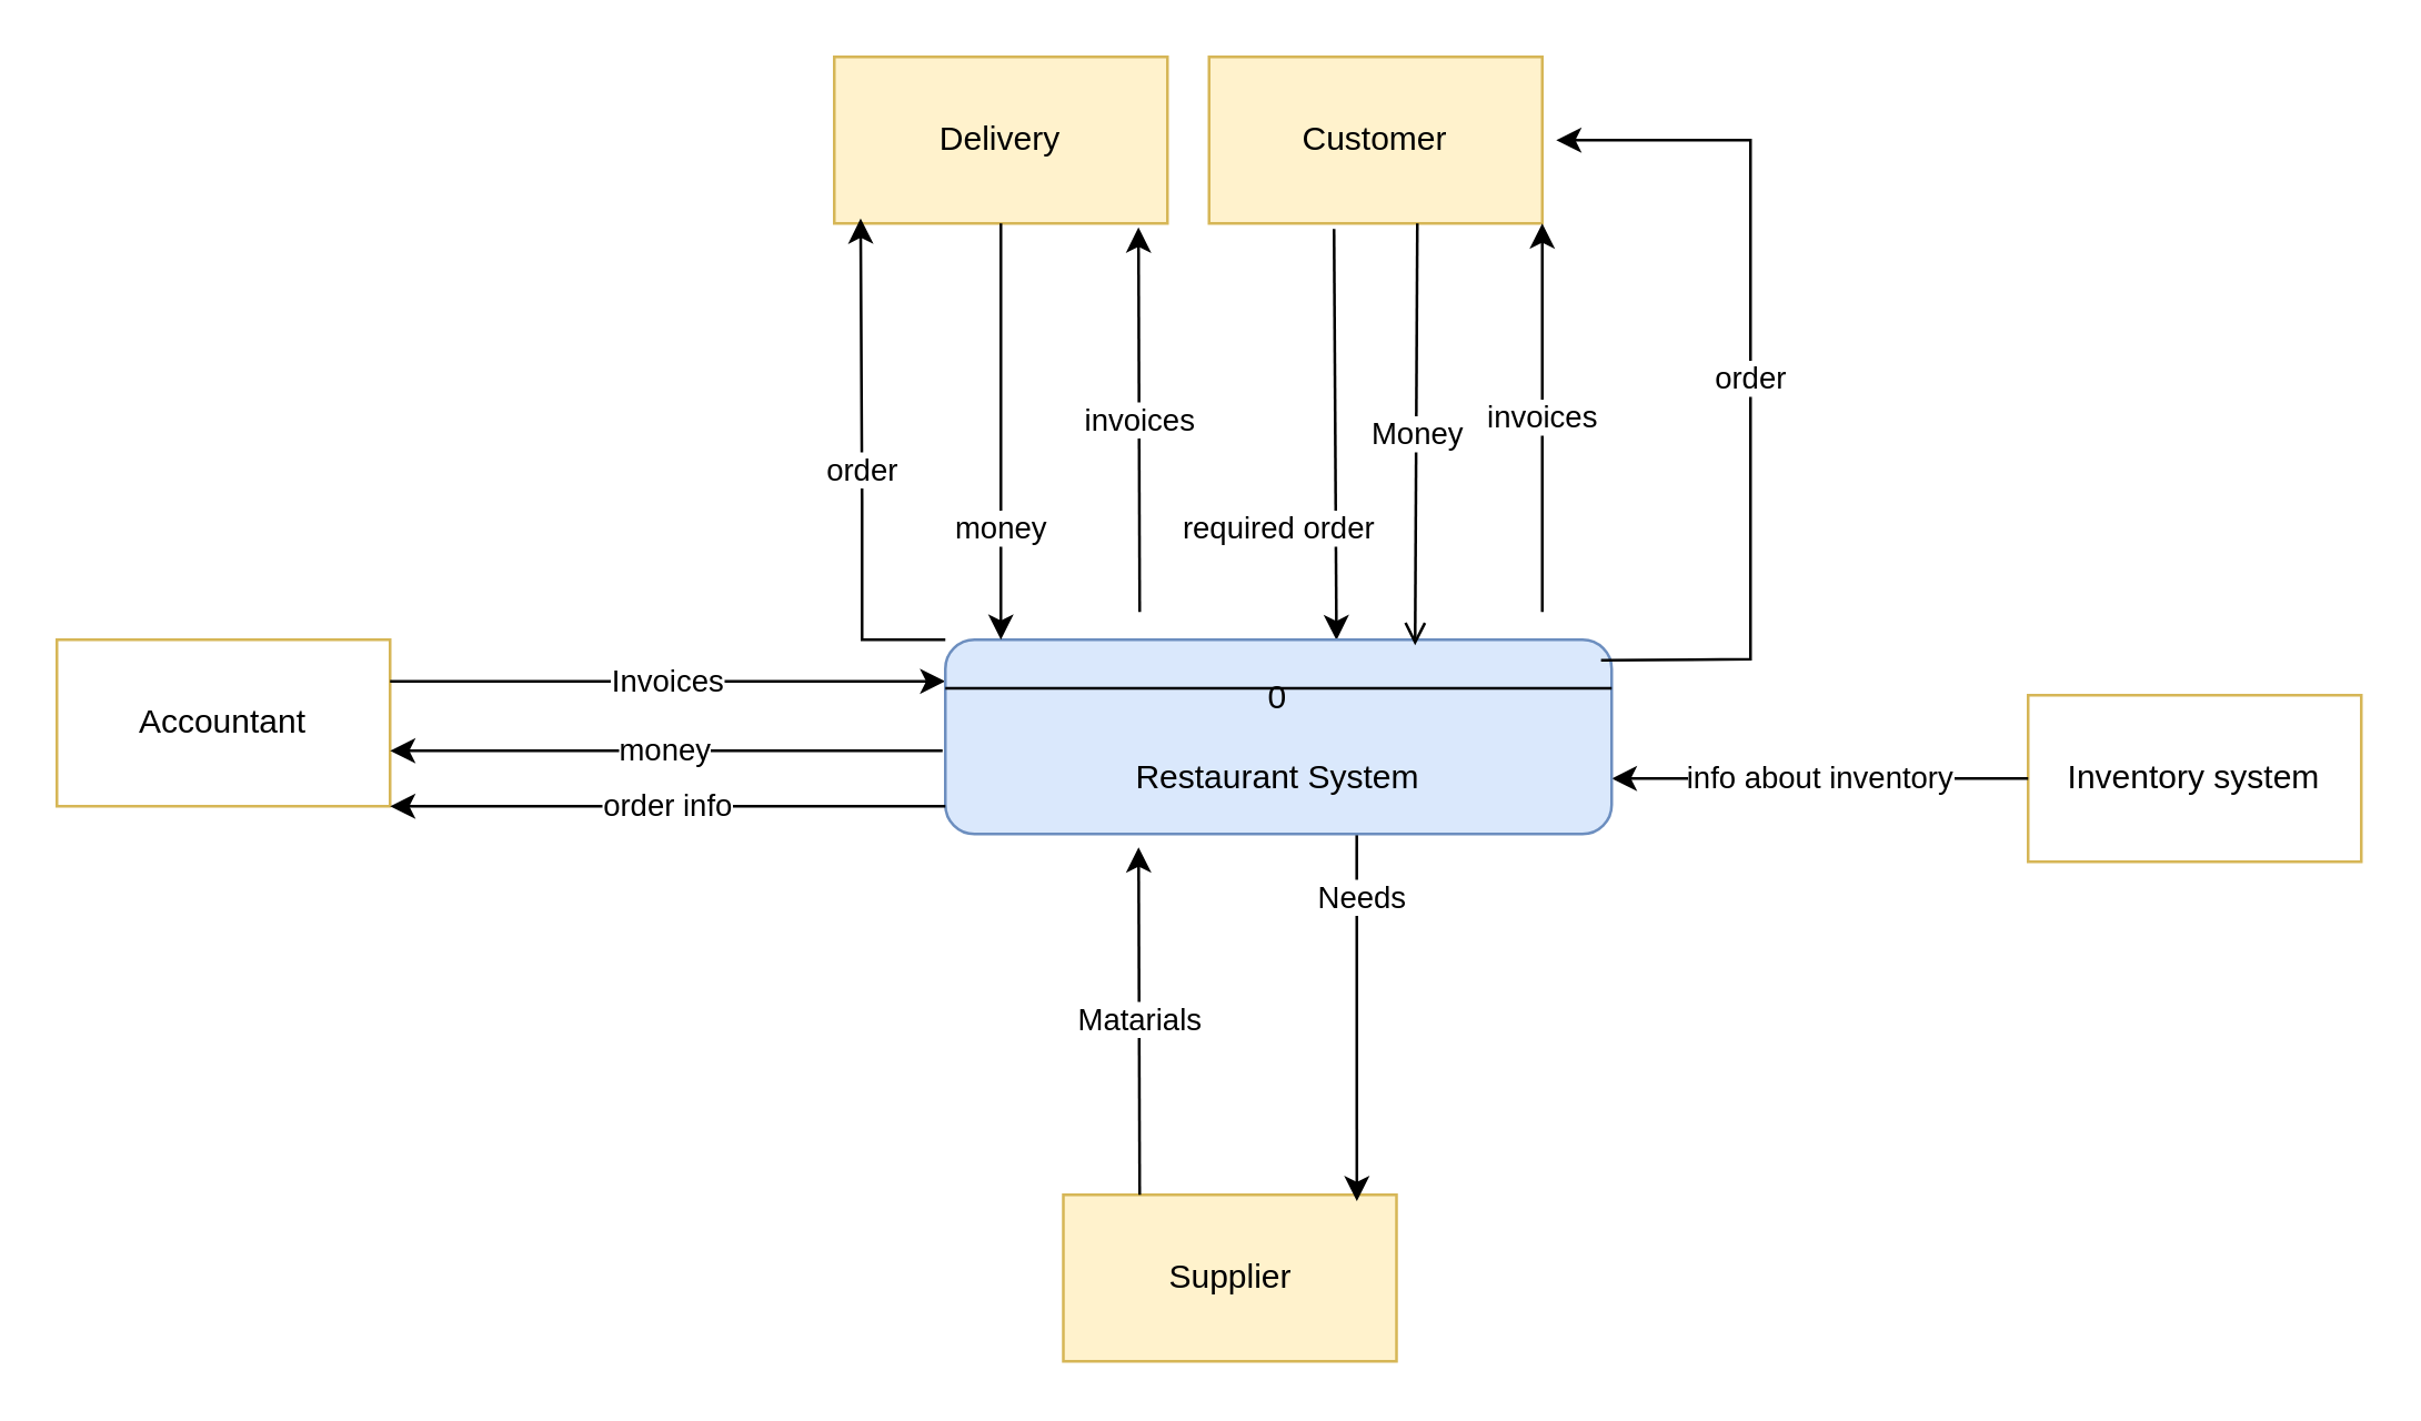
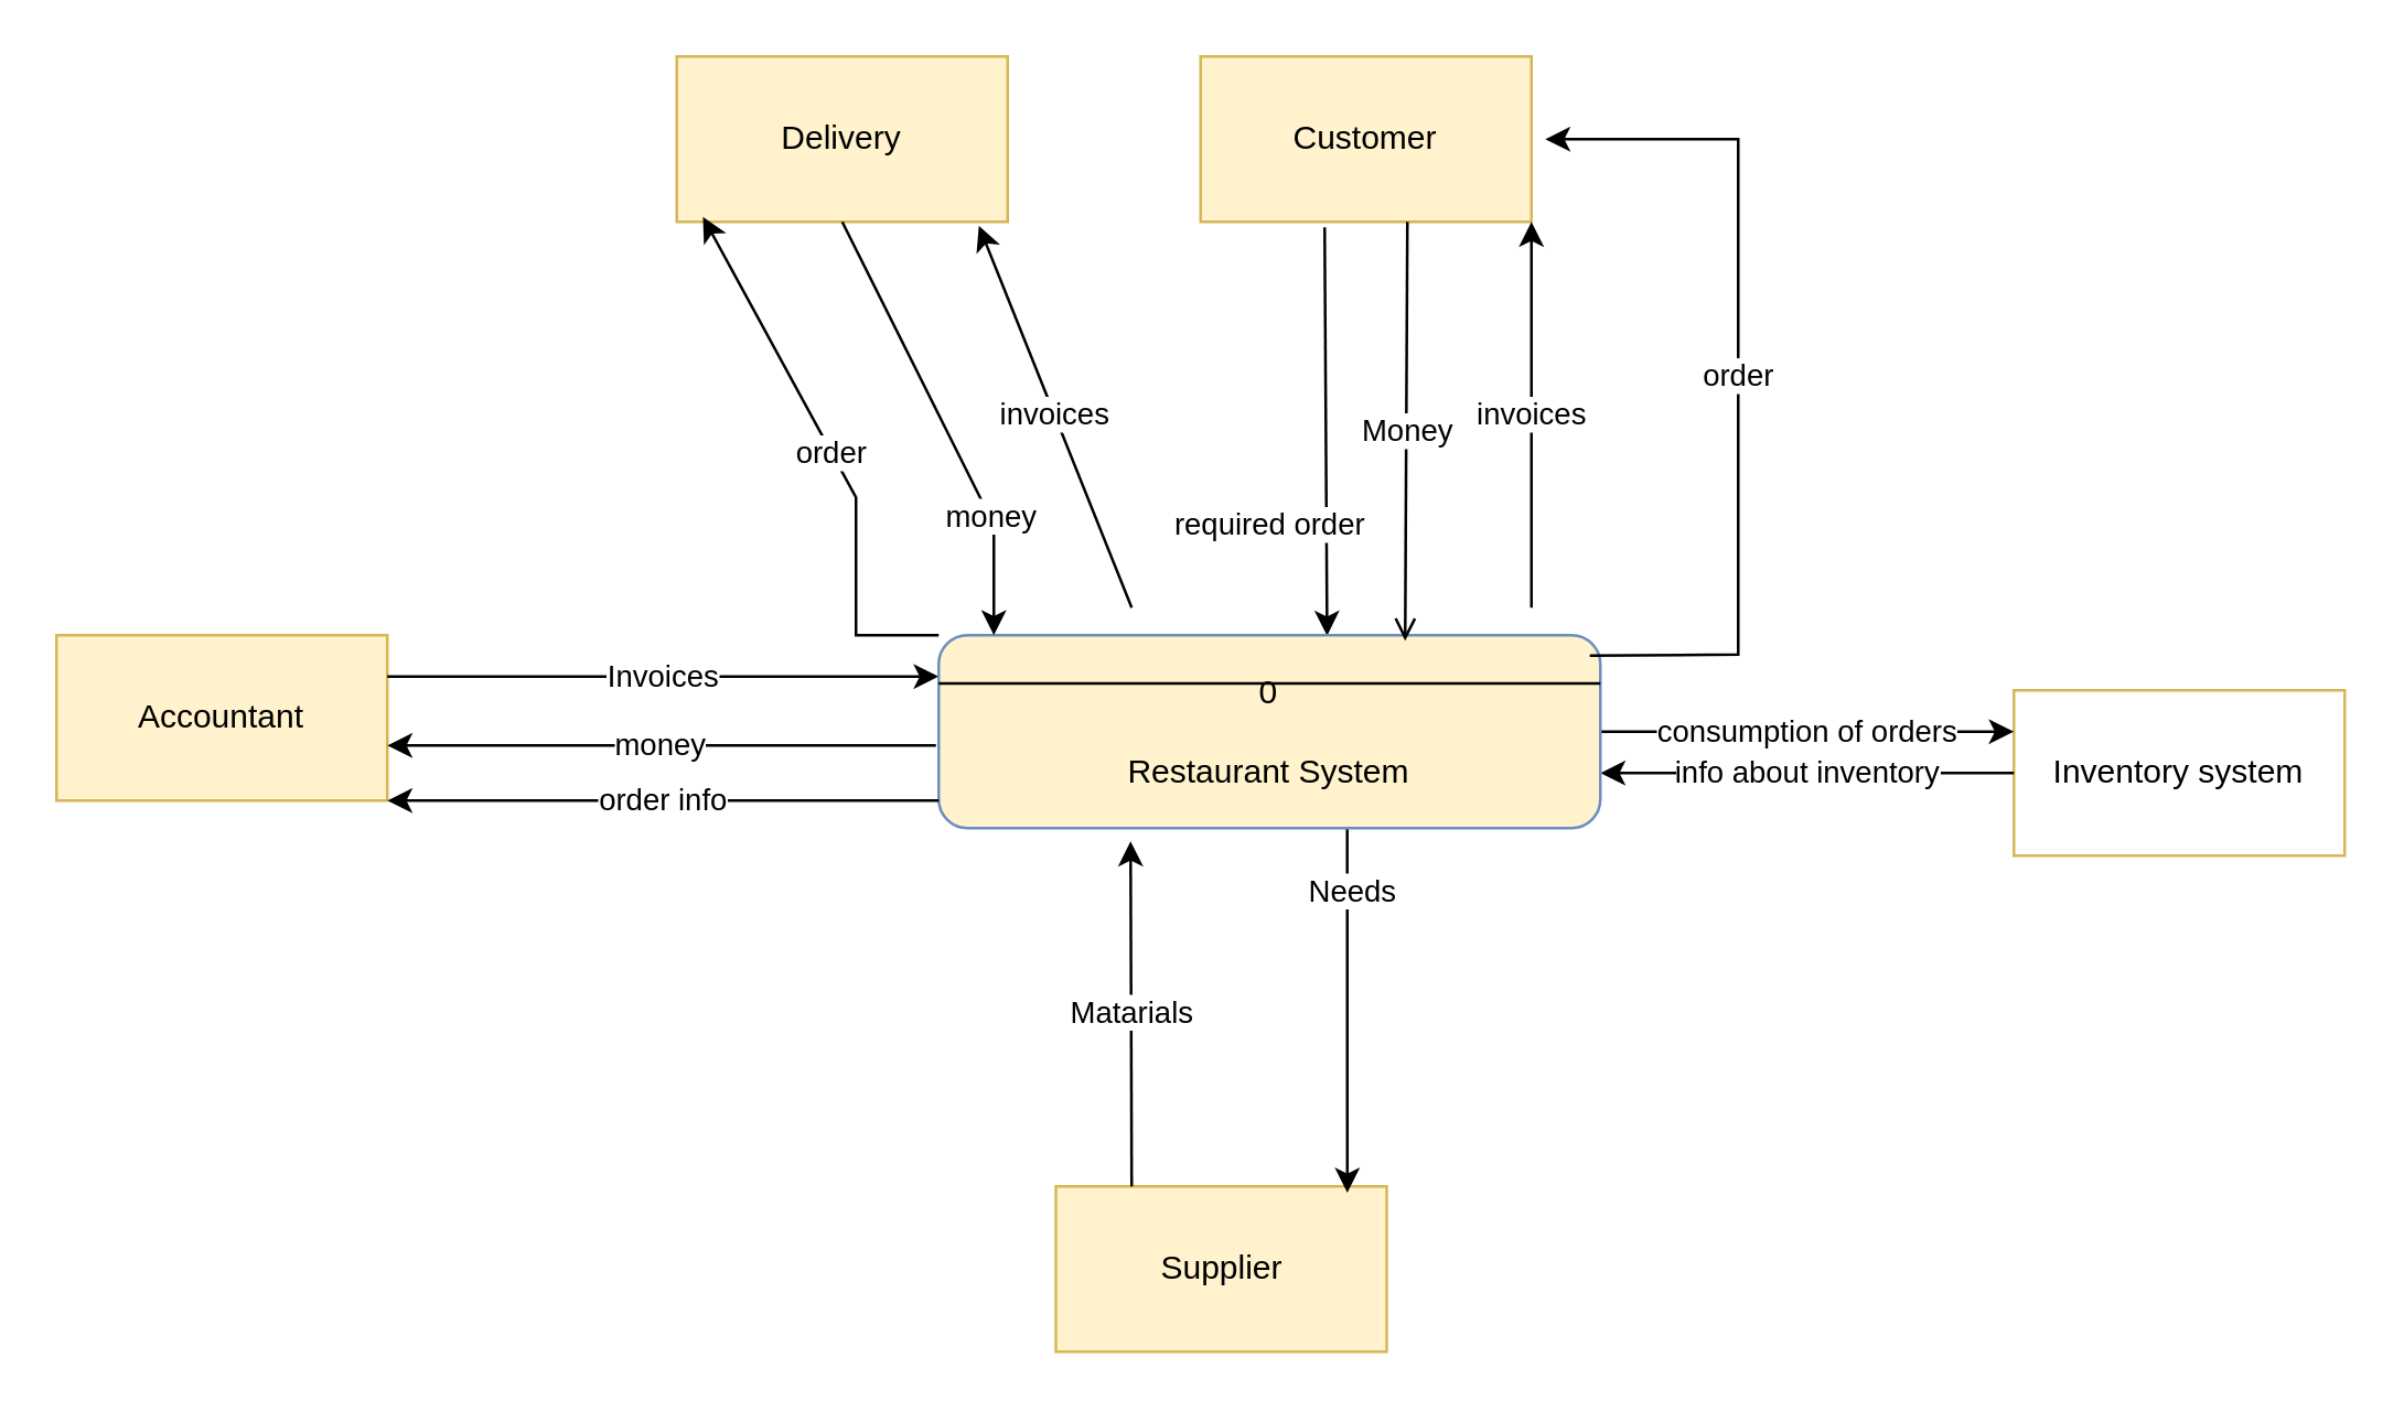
  <mxCell id="0" />
  <mxCell id="1" parent="0" />
  <mxCell id="2" style="edgeStyle=orthogonalEdgeStyle;rounded=0;orthogonalLoop=1;jettySize=auto;html=1;exitX=0.5;exitY=1;exitDx=0;exitDy=0;" parent="1" edge="1"><mxGeometry relative="1" as="geometry"><mxPoint x="442.5" y="280" as="sourcePoint" /><mxPoint x="442.5" y="280" as="targetPoint" /></mxGeometry></mxCell>
  <mxCell id="3" value="Customer" style="rounded=0;whiteSpace=wrap;html=1;fillColor=#fff2cc;strokeColor=#d6b656;" parent="1" vertex="1"><mxGeometry x="435" y="20" width="120" height="60" as="geometry" /></mxCell>
  <mxCell id="4" value="Supplier" style="rounded=0;whiteSpace=wrap;html=1;fillColor=#fff2cc;strokeColor=#d6b656;" parent="1" vertex="1"><mxGeometry x="382.5" y="430" width="120" height="60" as="geometry" /></mxCell>
- <mxCell id="5" value="Accountant" style="rounded=0;whiteSpace=wrap;html=1;fillColor=#ffffff;strokeColor=#d6b656;" parent="1" vertex="1"><mxGeometry x="20" y="230" width="120" height="60" as="geometry" /></mxCell>
+ <mxCell id="5" value="Accountant" style="rounded=0;whiteSpace=wrap;html=1;fillColor=#fff2cc;strokeColor=#d6b656;" parent="1" vertex="1"><mxGeometry x="20" y="230" width="120" height="60" as="geometry" /></mxCell>
  <mxCell id="6" value="money" style="endArrow=classic;html=1;rounded=0;" parent="1" edge="1"><mxGeometry width="50" height="50" relative="1" as="geometry"><mxPoint x="339" y="270" as="sourcePoint" /><mxPoint x="140" y="270" as="targetPoint" /></mxGeometry></mxCell>
  <mxCell id="7" value="Invoices" style="endArrow=classic;html=1;rounded=0;exitX=1;exitY=0.25;exitDx=0;exitDy=0;" parent="1" source="5" edge="1"><mxGeometry width="50" height="50" relative="1" as="geometry"><mxPoint x="390" y="290" as="sourcePoint" /><mxPoint x="340" y="245" as="targetPoint" /></mxGeometry></mxCell>
  <mxCell id="8" value="Matarials" style="endArrow=classic;html=1;rounded=0;entryX=0.29;entryY=1.068;entryDx=0;entryDy=0;entryPerimeter=0;" parent="1" target="15" edge="1"><mxGeometry width="50" height="50" relative="1" as="geometry"><mxPoint x="410" y="430" as="sourcePoint" /><mxPoint x="407" y="310" as="targetPoint" /></mxGeometry></mxCell>
  <mxCell id="9" value="Needs" style="endArrow=classic;html=1;rounded=0;exitX=0.703;exitY=1.093;exitDx=0;exitDy=0;exitPerimeter=0;entryX=0.881;entryY=0.039;entryDx=0;entryDy=0;entryPerimeter=0;" parent="1" target="4" edge="1"><mxGeometry x="-0.497" y="2" width="50" height="50" relative="1" as="geometry"><mxPoint x="488.175" y="285.58" as="sourcePoint" /><mxPoint x="450" y="449" as="targetPoint" /><mxPoint as="offset" /></mxGeometry></mxCell>
  <mxCell id="10" value="required order" style="endArrow=classic;html=1;rounded=0;entryX=0.587;entryY=0.003;entryDx=0;entryDy=0;entryPerimeter=0;" parent="1" target="15" edge="1"><mxGeometry x="0.456" y="-21" width="50" height="50" relative="1" as="geometry"><mxPoint x="480" y="82" as="sourcePoint" /><mxPoint x="480" y="220" as="targetPoint" /><mxPoint as="offset" /></mxGeometry></mxCell>
  <mxCell id="11" value="Inventory system" style="rounded=0;whiteSpace=wrap;html=1;fillColor=#ffffff;strokeColor=#d6b656;" parent="1" vertex="1"><mxGeometry x="730" y="250" width="120" height="60" as="geometry" /></mxCell>
- <mxCell id="13" value="Delivery" style="rounded=0;whiteSpace=wrap;html=1;fillColor=#fff2cc;strokeColor=#d6b656;" parent="1" vertex="1"><mxGeometry x="300" y="20" width="120" height="60" as="geometry" /></mxCell>
+ <mxCell id="12" value="consumption of orders" style="endArrow=classic;html=1;rounded=0;entryX=0;entryY=0.25;entryDx=0;entryDy=0;exitX=1;exitY=0.5;exitDx=0;exitDy=0;" parent="1" source="15" target="11" edge="1"><mxGeometry width="50" height="50" relative="1" as="geometry"><mxPoint x="560" y="235" as="sourcePoint" /><mxPoint x="370" y="230" as="targetPoint" /></mxGeometry></mxCell>
+ <mxCell id="13" value="Delivery" style="rounded=0;whiteSpace=wrap;html=1;fillColor=#fff2cc;strokeColor=#d6b656;" parent="1" vertex="1"><mxGeometry x="245" y="20" width="120" height="60" as="geometry" /></mxCell>
  <mxCell id="14" value="info about inventory" style="endArrow=classic;html=1;rounded=0;exitX=0;exitY=0.5;exitDx=0;exitDy=0;" parent="1" source="11" edge="1"><mxGeometry width="50" height="50" relative="1" as="geometry"><mxPoint x="720" y="275" as="sourcePoint" /><mxPoint x="580" y="280" as="targetPoint" /></mxGeometry></mxCell>
- <mxCell id="15" value="0&lt;br&gt;&lt;br&gt;Restaurant System" style="rounded=1;whiteSpace=wrap;html=1;fillColor=#dae8fc;strokeColor=#6c8ebf;" parent="1" vertex="1"><mxGeometry x="340" y="230" width="240" height="70" as="geometry" /></mxCell>
+ <mxCell id="15" value="0&lt;br&gt;&lt;br&gt;Restaurant System" style="rounded=1;whiteSpace=wrap;html=1;fillColor=#fff2cc;strokeColor=#6c8ebf;" parent="1" vertex="1"><mxGeometry x="340" y="230" width="240" height="70" as="geometry" /></mxCell>
  <mxCell id="16" value="" style="endArrow=none;html=1;rounded=0;exitX=0;exitY=0.25;exitDx=0;exitDy=0;entryX=1;entryY=0.25;entryDx=0;entryDy=0;" parent="1" source="15" target="15" edge="1"><mxGeometry width="50" height="50" relative="1" as="geometry"><mxPoint x="420" y="340" as="sourcePoint" /><mxPoint x="470" y="290" as="targetPoint" /></mxGeometry></mxCell>
  <mxCell id="17" value="money" style="endArrow=classic;html=1;rounded=0;exitX=0.5;exitY=1;exitDx=0;exitDy=0;" parent="1" source="13" edge="1"><mxGeometry x="0.467" width="50" height="50" relative="1" as="geometry"><mxPoint x="360" y="90" as="sourcePoint" /><mxPoint x="360" y="230" as="targetPoint" /><Array as="points"><mxPoint x="360" y="190" /></Array><mxPoint as="offset" /></mxGeometry></mxCell>
  <mxCell id="18" value="invoices" style="endArrow=classic;html=1;rounded=0;entryX=0.913;entryY=1.024;entryDx=0;entryDy=0;entryPerimeter=0;" parent="1" target="13" edge="1"><mxGeometry width="50" height="50" relative="1" as="geometry"><mxPoint x="410" y="220" as="sourcePoint" /><mxPoint x="470" y="280" as="targetPoint" /></mxGeometry></mxCell>
  <mxCell id="19" value="order info" style="endArrow=classic;html=1;rounded=0;entryX=1;entryY=1;entryDx=0;entryDy=0;" parent="1" target="5" edge="1"><mxGeometry width="50" height="50" relative="1" as="geometry"><mxPoint x="340" y="290" as="sourcePoint" /><mxPoint x="480" y="200" as="targetPoint" /></mxGeometry></mxCell>
  <mxCell id="20" value="Money" style="endArrow=open;html=1;rounded=0;exitX=0.625;exitY=1;exitDx=0;exitDy=0;exitPerimeter=0;entryX=0.705;entryY=0.029;entryDx=0;entryDy=0;entryPerimeter=0;" parent="1" source="3" target="15" edge="1"><mxGeometry width="50" height="50" relative="1" as="geometry"><mxPoint x="430" y="250" as="sourcePoint" /><mxPoint x="480" y="200" as="targetPoint" /></mxGeometry></mxCell>
  <mxCell id="21" value="order" style="endArrow=classic;html=1;rounded=0;entryX=0.079;entryY=0.97;entryDx=0;entryDy=0;entryPerimeter=0;exitX=0;exitY=0;exitDx=0;exitDy=0;" edge="1" parent="1" source="15" target="13"><mxGeometry width="50" height="50" relative="1" as="geometry"><mxPoint x="421" y="237" as="sourcePoint" /><mxPoint x="420" y="91" as="targetPoint" /><Array as="points"><mxPoint x="310" y="230" /><mxPoint x="310" y="180" /></Array></mxGeometry></mxCell>
  <mxCell id="22" value="order" style="endArrow=classic;html=1;rounded=0;exitX=0.984;exitY=0.106;exitDx=0;exitDy=0;exitPerimeter=0;" edge="1" parent="1" source="15"><mxGeometry width="50" height="50" relative="1" as="geometry"><mxPoint x="420" y="320" as="sourcePoint" /><mxPoint x="560" y="50" as="targetPoint" /><Array as="points"><mxPoint x="630" y="237" /><mxPoint x="630" y="50" /></Array></mxGeometry></mxCell>
  <mxCell id="23" value="invoices" style="endArrow=classic;html=1;rounded=0;entryX=1;entryY=1;entryDx=0;entryDy=0;" edge="1" parent="1" target="3"><mxGeometry width="50" height="50" relative="1" as="geometry"><mxPoint x="555" y="220" as="sourcePoint" /><mxPoint x="470" y="270" as="targetPoint" /></mxGeometry></mxCell>
